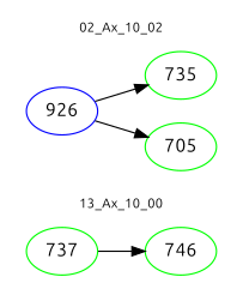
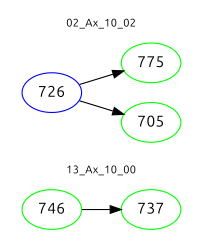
  digraph {
    fontname=Ubuntu
    rankdir=LR
    node [color=green fontname=Ubuntu]
    edge [color=black fontname=Ubuntu]
    n1 [label=746]
    n2 [label=737]
-   n3 [color=blue label=926]
+   n3 [color=blue label=726]
    n4 [label=705]
-   n5 [label=735]
+   n5 [label=775]
    subgraph cluster_1 {
      color=white
      fontsize=10
      label="13_Ax_10_00"
      n1
      n2
    }
    subgraph cluster_2 {
      color=white
      fontsize=10
      label="02_Ax_10_02"
      n3
      n4
      n5
    }
-   n2 -> n1
+   n1 -> n2
    n3 -> n4
    n3 -> n5
  }
